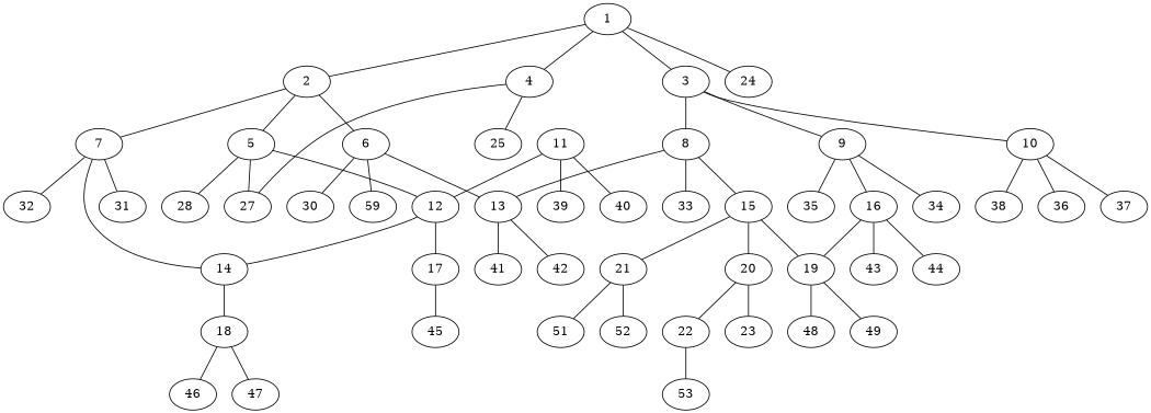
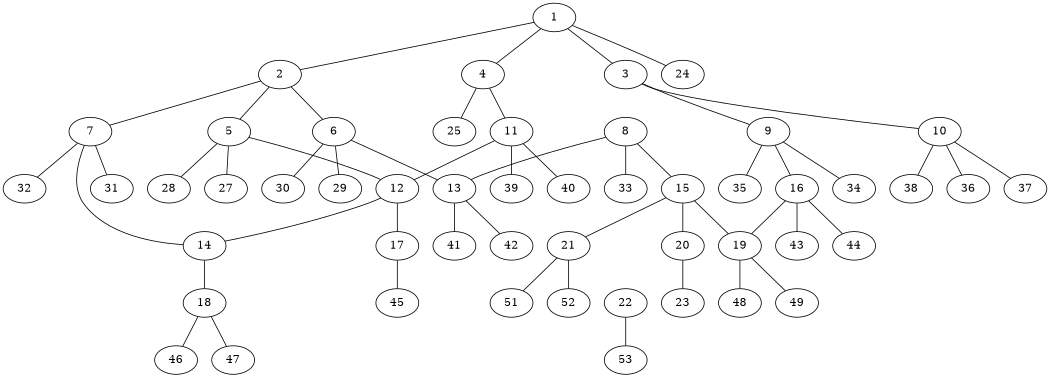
  graph {
    node [chem=H]
    edge [valence=1]
    1 [chem=C]
    2 [chem=C]
    3 [chem=C]
    4 [chem=C]
    24
    5 [chem=C]
    6 [chem=C]
    7 [chem=C]
    8 [chem=C]
    9 [chem=C]
    10 [chem=C]
    11 [chem=C]
    25
    12 [chem=C]
    27
    28
    13 [chem=C]
-   29 [label=59]
+   29
    30
    14 [chem=C]
    31
    32
    15 [chem=C]
    33
    16 [chem=C]
    34
    35
    36
    37
    38
    39
    40
    17 [chem=O]
    41
    42
    18 [chem=C]
    19 [chem=C]
    20 [chem=C]
    21 [chem=C]
    43
    44
    45
    46
    47
    48
    49
    22 [chem=O]
    23 [chem=O]
    51
    52
    53
    1 -- 2
    1 -- 3
    1 -- 4
    1 -- 24
    2 -- 5
    2 -- 6
    2 -- 7
-   3 -- 8
    3 -- 9
    3 -- 10
-   4 -- 27
+   4 -- 11
    4 -- 25
    5 -- 12
    5 -- 27
    5 -- 28
    6 -- 13
    6 -- 29
    6 -- 30
    7 -- 14
    7 -- 31
    7 -- 32
    8 -- 13
    8 -- 15
    8 -- 33
    9 -- 16
    9 -- 34
    9 -- 35
    10 -- 36
    10 -- 37
    10 -- 38
    11 -- 12
    11 -- 39
    11 -- 40
    12 -- 14
    12 -- 17
    13 -- 41
    13 -- 42
    14 -- 18 [valence=2]
    15 -- 19
    15 -- 20
    15 -- 21
    16 -- 19
    16 -- 43
    16 -- 44
    17 -- 45
    18 -- 46
    18 -- 47
    19 -- 48
    19 -- 49
-   20 -- 22
    20 -- 23 [valence=2]
    21 -- 51
    21 -- 52
    22 -- 53
  }
